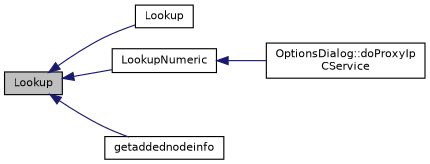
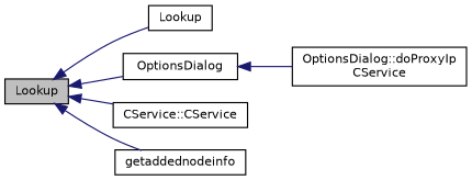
  digraph {
    rankdir=LR
    node [color=black fillcolor=white fontname=Helvetica fontsize=10 shape=record style=filled]
    edge [color=midnightblue dir=back fontname=Helvetica fontsize=10 labelfontname=Helvetica labelfontsize=10 style=solid]
    n1 [fillcolor=grey75 fontcolor=black height=0.2 label=Lookup width=0.4]
    n2 [height=0.2 label=Lookup width=0.4]
-   n3 [height=0.2 label=LookupNumeric width=0.4]
+   n3 [height=0.2 label=OptionsDialog width=0.4]
+   n4 [height=0.2 label="CService::CService" width=0.4]
    n5 [height=0.2 label=getaddednodeinfo width=0.4]
    n6 [height=0.2 label="OptionsDialog::doProxyIp\lCService" width=0.4]
    n1 -> n2
    n1 -> n3
+   n1 -> n4
    n1 -> n5
    n3 -> n6
  }
